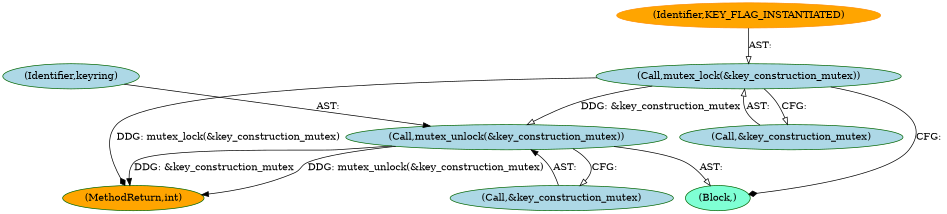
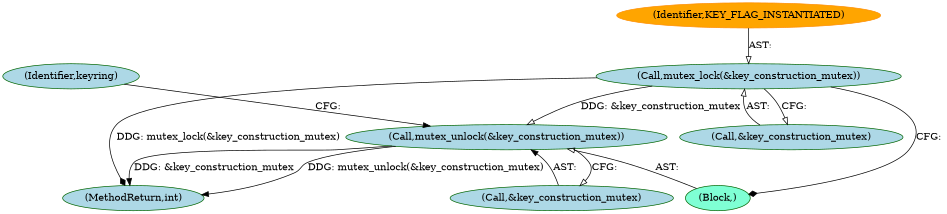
  digraph {
    node [color=darkgreen fillcolor=lightblue style=filled]
    edge [arrowhead=onormal]
    n1 [label="(Call,mutex_lock(&key_construction_mutex))"]
    n2 [label="(Call,mutex_unlock(&key_construction_mutex))"]
    n3 [fillcolor=aquamarine label="(Block,)"]
    n4 [label="(Call,&key_construction_mutex)"]
-   n5 [fillcolor=orange label="(MethodReturn,int)"]
+   n5 [label="(MethodReturn,int)"]
    n6 [label="(Call,&key_construction_mutex)"]
    n7 [color=darkorange fillcolor=orange label="(Identifier,KEY_FLAG_INSTANTIATED)"]
    n8 [label="(Identifier,keyring)"]
    n1 -> n2 [label="DDG: &key_construction_mutex"]
    n1 -> n3 [arrowhead=diamond label="CFG: "]
    n1 -> n4 [label="CFG: "]
    n1 -> n5 [arrowhead=diamond label="DDG: mutex_lock(&key_construction_mutex)"]
-   n2 -> n3 [label="AST: "]
+   n3 -> n2 [label="AST: "]
    n2 -> n5 [arrowhead=normal label="DDG: &key_construction_mutex"]
    n2 -> n5 [arrowhead=normal label="DDG: mutex_unlock(&key_construction_mutex)"]
    n2 -> n6 [label="CFG: "]
    n4 -> n1 [label="AST: "]
    n6 -> n2 [arrowhead=normal label="AST: "]
    n7 -> n1 [label="AST: "]
-   n8 -> n2 [arrowhead=normal label="AST: "]
+   n8 -> n2 [arrowhead=normal label="CFG: "]
  }
